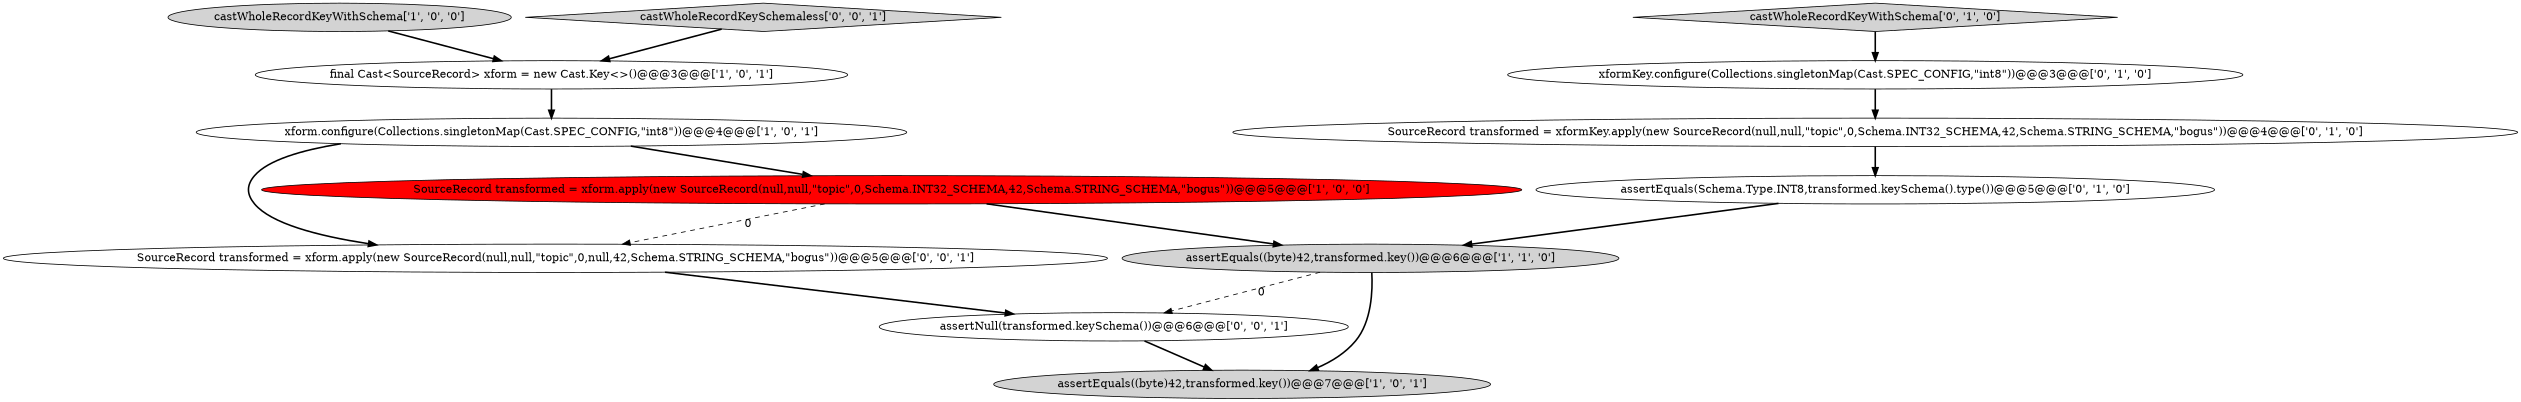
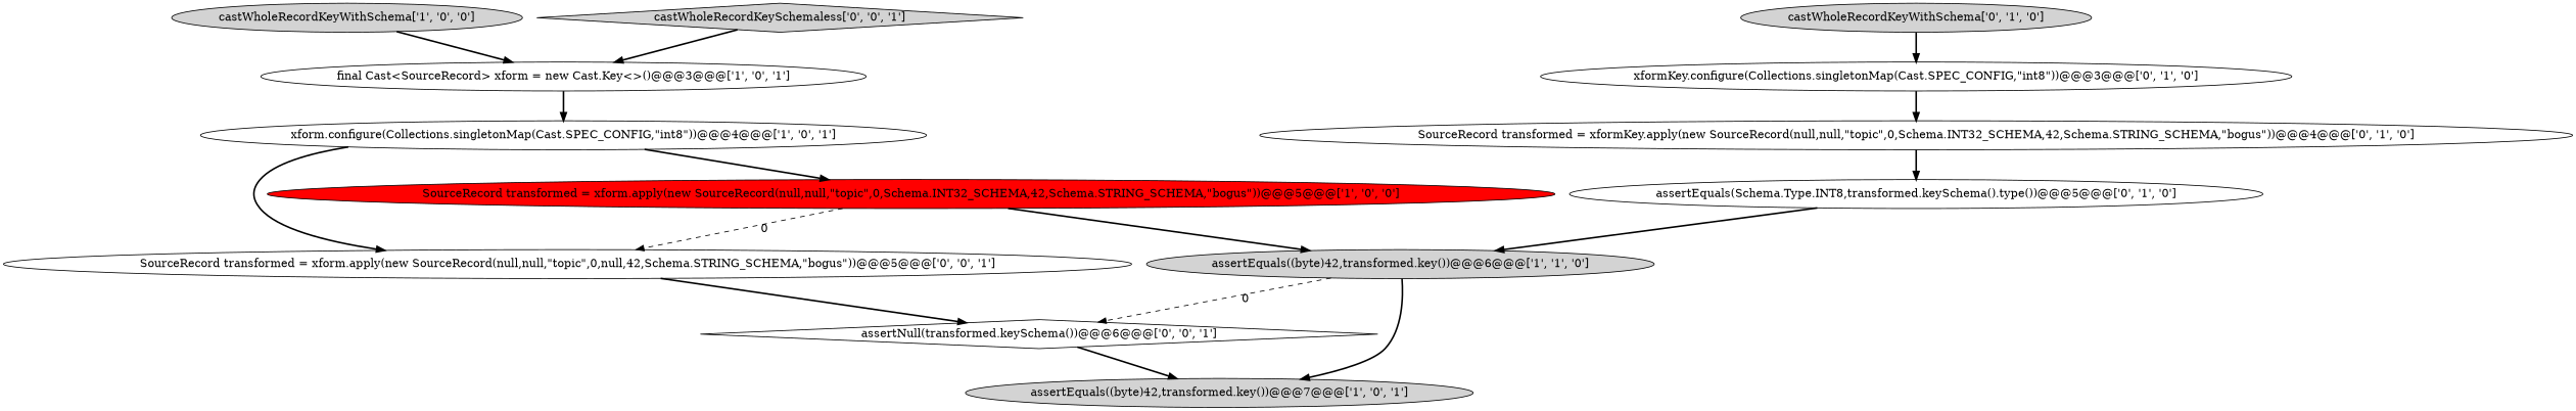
  digraph {
    node [fillcolor=white shape=ellipse style=filled]
    edge [style=bold]
    n1 [fillcolor=lightgray label="assertEquals((byte)42,transformed.key())@@@7@@@['1', '0', '1']"]
    n2 [fillcolor=lightgray label="castWholeRecordKeyWithSchema['1', '0', '0']"]
    n3 [label="final Cast<SourceRecord> xform = new Cast.Key<>()@@@3@@@['1', '0', '1']"]
    n4 [label="xform.configure(Collections.singletonMap(Cast.SPEC_CONFIG,\"int8\"))@@@4@@@['1', '0', '1']"]
-   n5 [fillcolor=lightgray label="castWholeRecordKeyWithSchema['0', '1', '0']" shape=diamond]
+   n5 [fillcolor=lightgray label="castWholeRecordKeyWithSchema['0', '1', '0']"]
    n6 [label="xformKey.configure(Collections.singletonMap(Cast.SPEC_CONFIG,\"int8\"))@@@3@@@['0', '1', '0']"]
    n7 [label="SourceRecord transformed = xformKey.apply(new SourceRecord(null,null,\"topic\",0,Schema.INT32_SCHEMA,42,Schema.STRING_SCHEMA,\"bogus\"))@@@4@@@['0', '1', '0']"]
    n8 [fillcolor=lightgray label="assertEquals((byte)42,transformed.key())@@@6@@@['1', '1', '0']"]
-   n9 [label="assertNull(transformed.keySchema())@@@6@@@['0', '0', '1']"]
+   n9 [label="assertNull(transformed.keySchema())@@@6@@@['0', '0', '1']" shape=diamond]
    n10 [label="assertEquals(Schema.Type.INT8,transformed.keySchema().type())@@@5@@@['0', '1', '0']"]
    n11 [fillcolor=red label="SourceRecord transformed = xform.apply(new SourceRecord(null,null,\"topic\",0,Schema.INT32_SCHEMA,42,Schema.STRING_SCHEMA,\"bogus\"))@@@5@@@['1', '0', '0']"]
    n12 [label="SourceRecord transformed = xform.apply(new SourceRecord(null,null,\"topic\",0,null,42,Schema.STRING_SCHEMA,\"bogus\"))@@@5@@@['0', '0', '1']"]
    n13 [fillcolor=lightgray label="castWholeRecordKeySchemaless['0', '0', '1']" shape=diamond]
    n2 -> n3
    n3 -> n4
    n4 -> n11
    n4 -> n12
    n5 -> n6
    n6 -> n7
    n7 -> n10
    n8 -> n1
    n8 -> n9 [label=0 style=dashed]
    n9 -> n1
    n10 -> n8
    n11 -> n8
    n11 -> n12 [label=0 style=dashed]
    n12 -> n9
    n13 -> n3
  }
